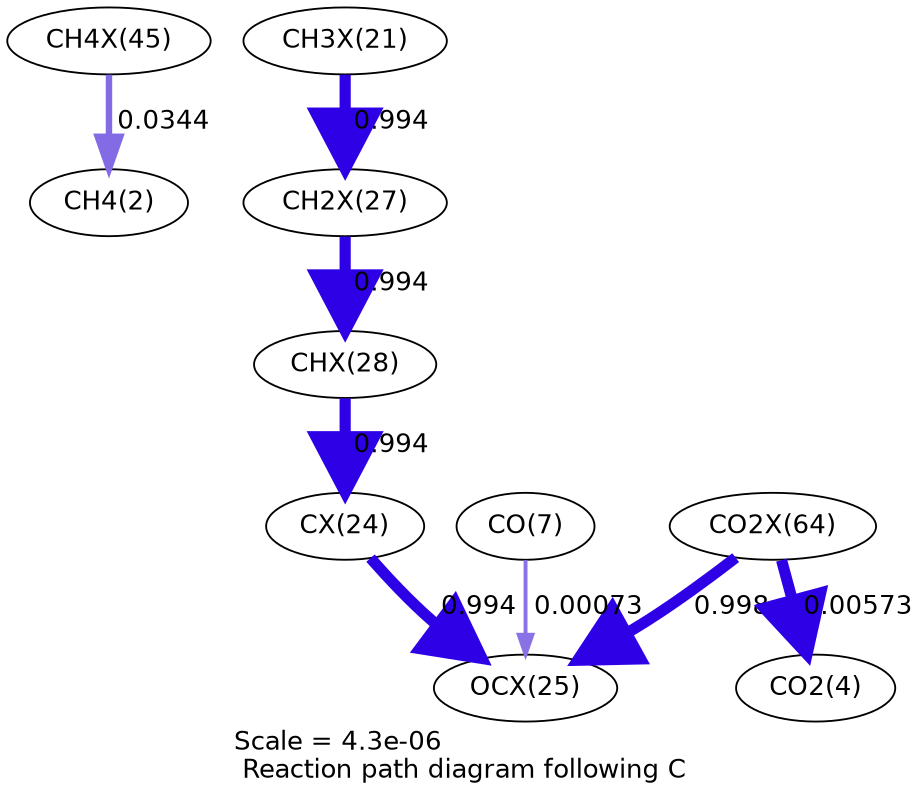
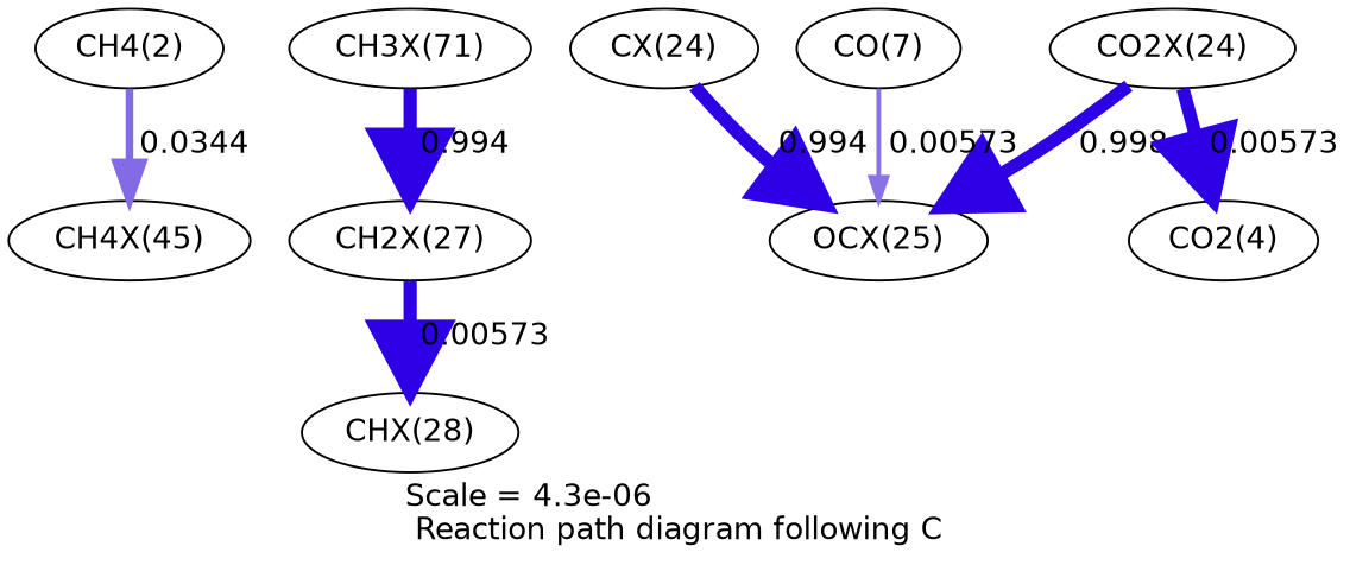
  digraph {
    fontname=Helvetica
    label="Scale = 4.3e-06\l Reaction path diagram following C"
    node [fontname=Helvetica]
    edge [arrowsize=3 color="0.7, 1.49, 0.9" fontname=Helvetica penwidth=6]
    n1 [label="CH4(2)"]
    n2 [label="CH4X(45)"]
-   n3 [label="CH3X(21)"]
+   n3 [label="CH3X(71)"]
    n4 [label="CH2X(27)"]
    n5 [label="CHX(28)"]
    n6 [label="CX(24)"]
    n7 [label="OCX(25)"]
-   n8 [label="CO2X(64)"]
+   n8 [label="CO2X(24)"]
    n9 [label="CO2(4)"]
    n10 [label="CO(7)"]
-   n2 -> n1 [arrowsize=1.73 color="0.7, 0.534, 0.9" label=" 0.0344" penwidth=3.46]
+   n1 -> n2 [arrowsize=1.73 color="0.7, 0.534, 0.9" label=" 0.0344" penwidth=3.46]
    n3 -> n4 [label=" 0.994"]
-   n4 -> n5 [label=" 0.994"]
-   n5 -> n6 [label=" 0.994"]
+   n4 -> n5 [label=" 0.00573"]
    n6 -> n7 [label=" 0.994"]
    n8 -> n7 [color="0.7, 1.5, 0.9" label=" 0.998"]
    n8 -> n9 [color="0.7, 1.5, 0.9" label=" 0.00573"]
-   n10 -> n7 [arrowsize=1.05 color="0.7, 0.506, 0.9" label=" 0.00073" penwidth=2.1]
+   n10 -> n7 [arrowsize=1.05 color="0.7, 0.506, 0.9" label=" 0.00573" penwidth=2.1]
  }
